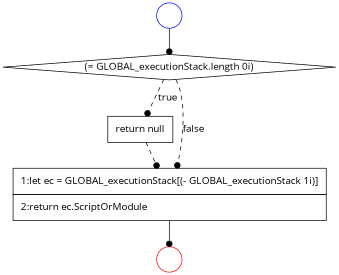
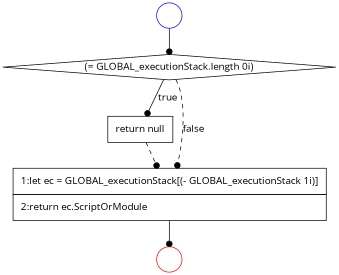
  digraph {
    fontname="Open Sans"
    node [color=black fillcolor=white shape=circle style=filled fontname="Open Sans"]
    edge [color=black style=solid arrowhead=dot fontname="Open Sans"]
    n1 [color=red label=" "]
    n2 [label=<<font color="black">(= GLOBAL_executionStack.length 0i)</font>> shape=diamond]
    n3 [label=<<font color="black">     <table border="0" cellborder="1" cellspacing="0" cellpadding="10">       <tr><td align="left">return null</td></tr>     </table>   </font>> margin=0 shape=none]
    n4 [label=<<font color="black">     <table border="0" cellborder="1" cellspacing="0" cellpadding="10">       <tr><td align="left">1:let ec = GLOBAL_executionStack[(- GLOBAL_executionStack 1i)]</td></tr>       <tr><td align="left">2:return ec.ScriptOrModule</td></tr>     </table>   </font>> margin=0 shape=none]
    n5 [color=blue label=" "]
-   n2 -> n3 [label=<<font color="black">true</font>> style=dashed]
+   n2 -> n3 [label=<<font color="black">true</font>>]
    n2 -> n4 [label=<<font color="black">false</font>> style=dashed]
    n3 -> n4 [style=dashed]
    n4 -> n1
    n5 -> n2
  }
